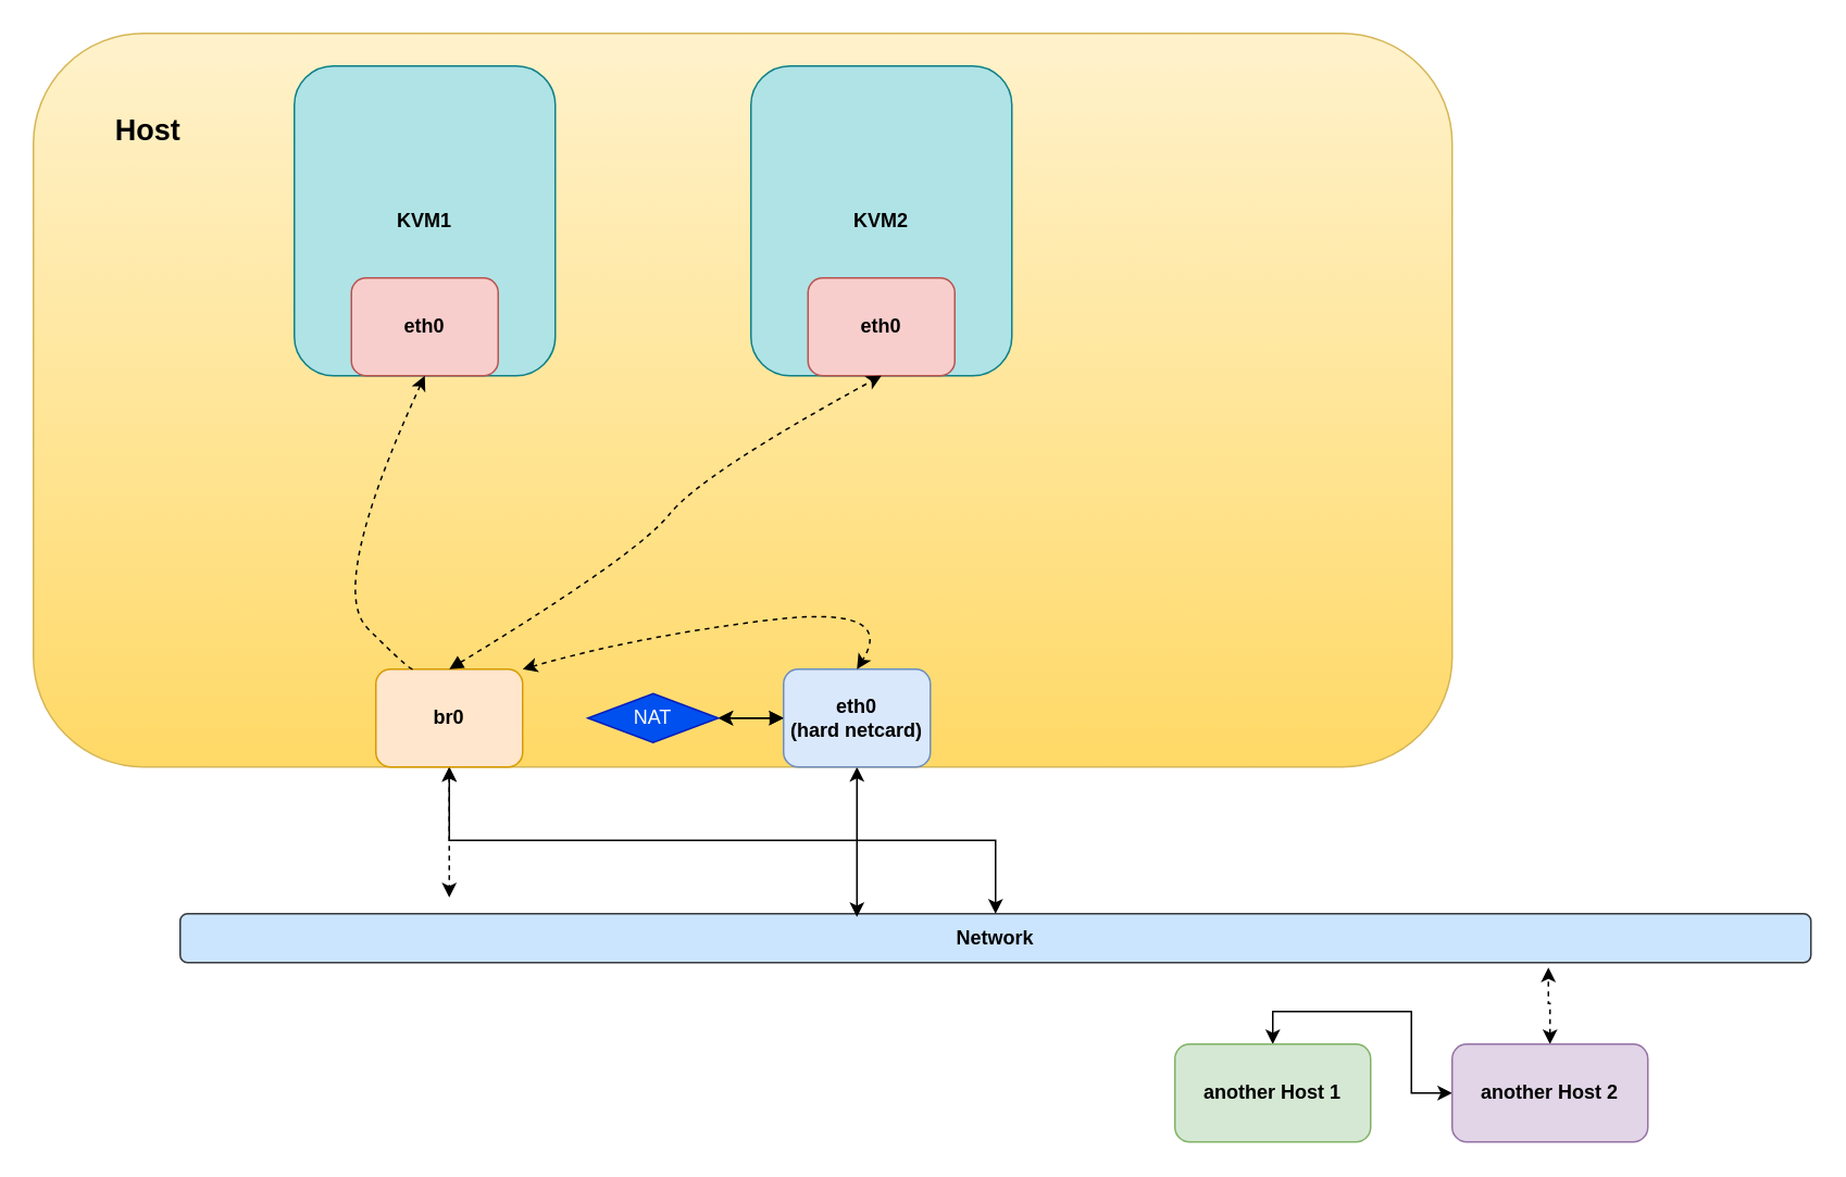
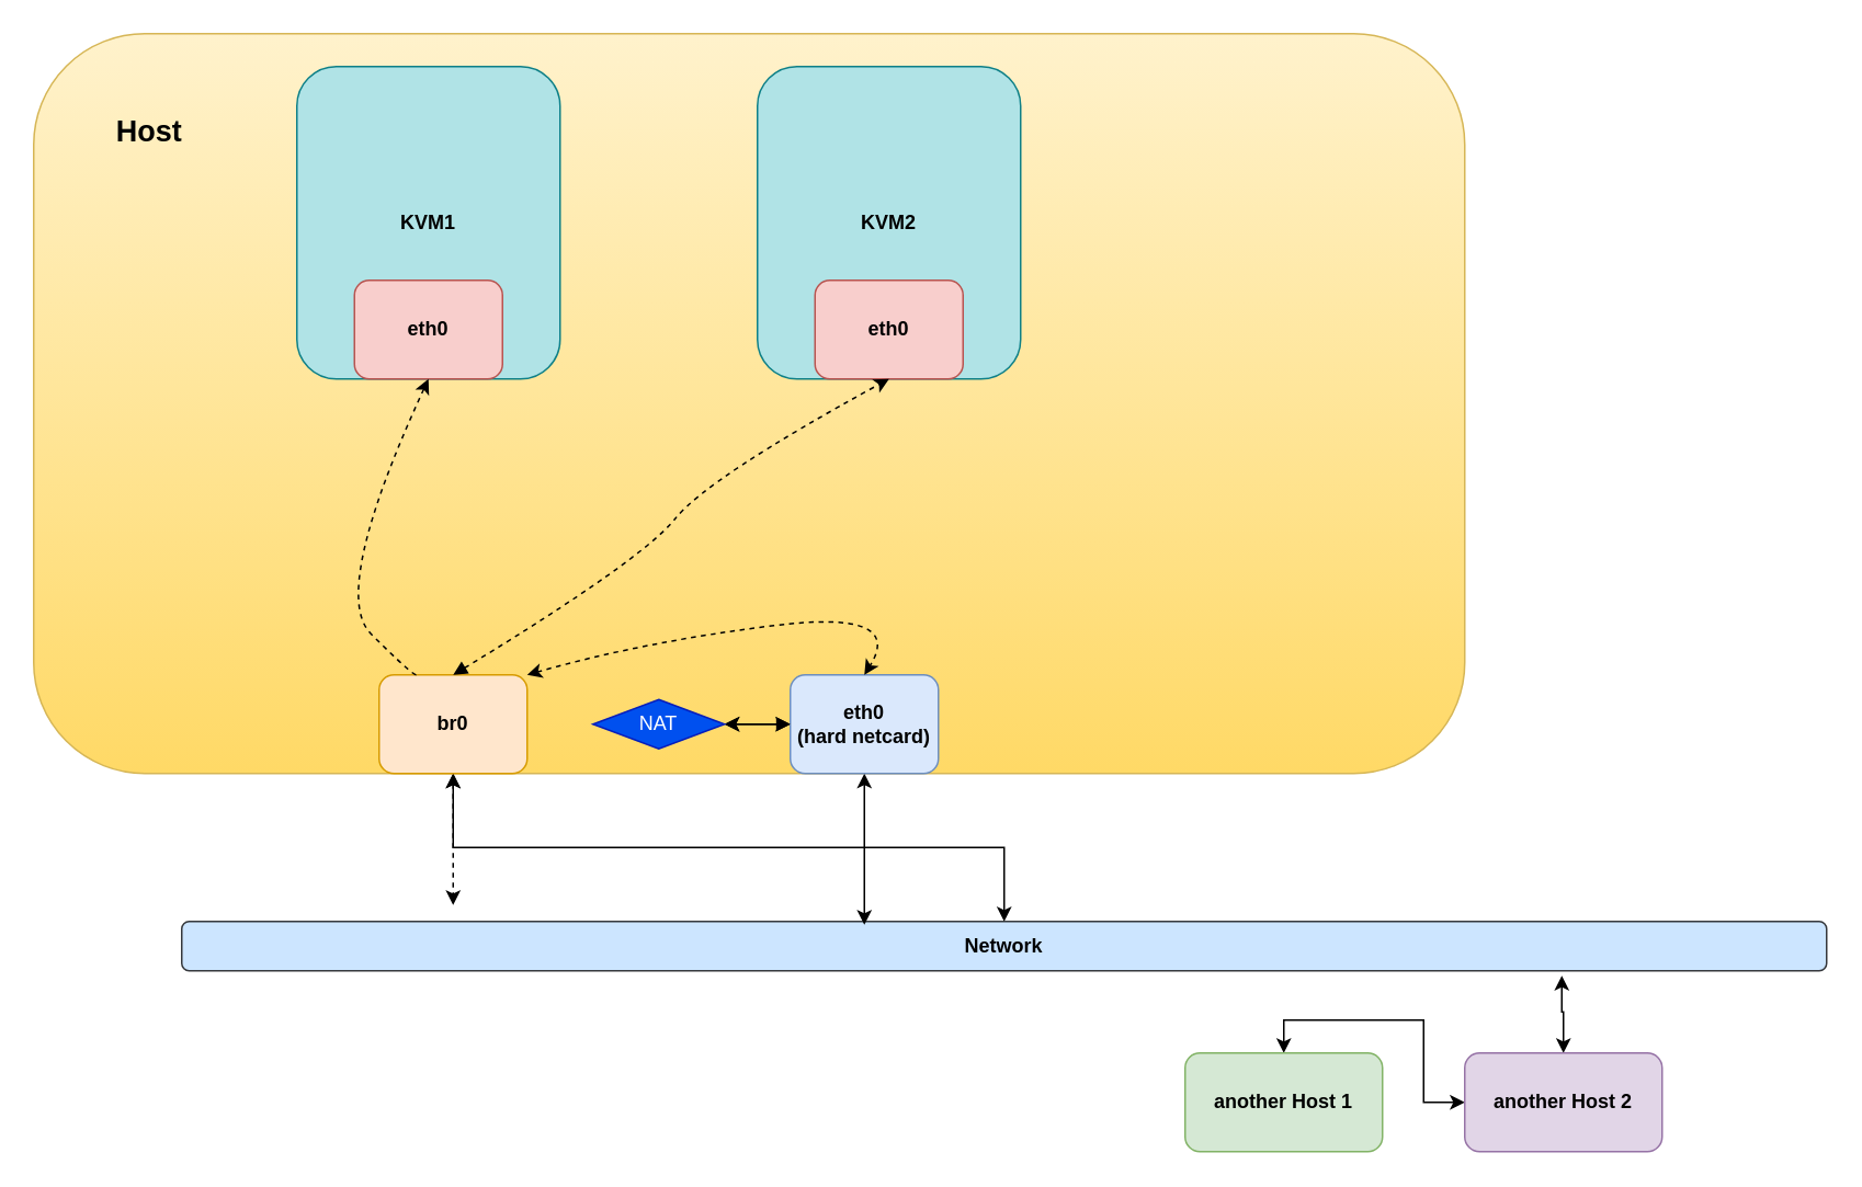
  <mxCell id="0" />
  <mxCell id="1" parent="0" />
  <mxCell id="2" value="" style="rounded=1;whiteSpace=wrap;html=1;fillColor=#fff2cc;strokeColor=#d6b656;gradientColor=#ffd966;" vertex="1" parent="1"><mxGeometry x="20" y="20" width="870" height="450" as="geometry" /></mxCell>
  <mxCell id="3" value="&lt;h2&gt;Host&lt;/h2&gt;" style="text;html=1;resizable=0;autosize=1;align=center;verticalAlign=middle;points=[];fillColor=none;strokeColor=none;rounded=0;" vertex="1" parent="1"><mxGeometry x="60" y="50" width="60" height="60" as="geometry" /></mxCell>
  <mxCell id="4" value="Network" style="rounded=1;whiteSpace=wrap;html=1;fontStyle=1;fillColor=#cce5ff;strokeColor=#36393d;" vertex="1" parent="1"><mxGeometry x="110" y="560" width="1000" height="30" as="geometry" /></mxCell>
  <mxCell id="5" style="edgeStyle=orthogonalEdgeStyle;rounded=0;orthogonalLoop=1;jettySize=auto;html=1;exitX=0.5;exitY=0;exitDx=0;exitDy=0;endArrow=classic;endFill=1;startArrow=classic;startFill=1;" edge="1" parent="1" source="6" target="8"><mxGeometry relative="1" as="geometry" /></mxCell>
  <mxCell id="6" value="another Host 1" style="rounded=1;whiteSpace=wrap;html=1;fontStyle=1;fillColor=#d5e8d4;strokeColor=#82b366;" vertex="1" parent="1"><mxGeometry x="720" y="640" width="120" height="60" as="geometry" /></mxCell>
- <mxCell id="7" style="edgeStyle=orthogonalEdgeStyle;rounded=0;orthogonalLoop=1;jettySize=auto;html=1;exitX=0.5;exitY=0;exitDx=0;exitDy=0;entryX=0.839;entryY=1.1;entryDx=0;entryDy=0;entryPerimeter=0;startArrow=classic;startFill=1;endArrow=classic;endFill=1;dashed=1;" edge="1" parent="1" source="8" target="4"><mxGeometry relative="1" as="geometry" /></mxCell>
+ <mxCell id="7" style="edgeStyle=orthogonalEdgeStyle;rounded=0;orthogonalLoop=1;jettySize=auto;html=1;exitX=0.5;exitY=0;exitDx=0;exitDy=0;entryX=0.839;entryY=1.1;entryDx=0;entryDy=0;entryPerimeter=0;startArrow=classic;startFill=1;endArrow=classic;endFill=1;" edge="1" parent="1" source="8" target="4"><mxGeometry relative="1" as="geometry" /></mxCell>
  <mxCell id="8" value="another Host 2" style="rounded=1;whiteSpace=wrap;html=1;fontStyle=1;fillColor=#e1d5e7;strokeColor=#9673a6;" vertex="1" parent="1"><mxGeometry x="890" y="640" width="120" height="60" as="geometry" /></mxCell>
  <mxCell id="9" style="edgeStyle=orthogonalEdgeStyle;rounded=0;orthogonalLoop=1;jettySize=auto;html=1;startArrow=classic;startFill=1;endArrow=classic;endFill=1;" edge="1" parent="1" source="11" target="4"><mxGeometry relative="1" as="geometry" /></mxCell>
  <mxCell id="10" style="edgeStyle=orthogonalEdgeStyle;rounded=0;orthogonalLoop=1;jettySize=auto;html=1;startArrow=classic;startFill=1;endArrow=classic;endFill=1;dashed=1;" edge="1" parent="1" source="11"><mxGeometry relative="1" as="geometry"><mxPoint x="275" y="550" as="targetPoint" /></mxGeometry></mxCell>
  <mxCell id="11" value="br0" style="rounded=1;whiteSpace=wrap;html=1;fontStyle=1;fillColor=#ffe6cc;strokeColor=#d79b00;" vertex="1" parent="1"><mxGeometry x="230" y="410" width="90" height="60" as="geometry" /></mxCell>
  <mxCell id="12" style="edgeStyle=orthogonalEdgeStyle;rounded=0;orthogonalLoop=1;jettySize=auto;html=1;entryX=0.415;entryY=0.067;entryDx=0;entryDy=0;entryPerimeter=0;startArrow=classic;startFill=1;endArrow=classic;endFill=1;" edge="1" parent="1" source="14" target="4"><mxGeometry relative="1" as="geometry" /></mxCell>
  <mxCell id="13" value="" style="edgeStyle=orthogonalEdgeStyle;rounded=0;orthogonalLoop=1;jettySize=auto;html=1;startArrow=block;startFill=1;endArrow=classic;endFill=1;" edge="1" parent="1" source="14" target="16"><mxGeometry relative="1" as="geometry" /></mxCell>
  <mxCell id="14" value="eth0&lt;br&gt;(hard netcard)" style="rounded=1;whiteSpace=wrap;html=1;fontStyle=1;fillColor=#dae8fc;strokeColor=#6c8ebf;" vertex="1" parent="1"><mxGeometry x="480" y="410" width="90" height="60" as="geometry" /></mxCell>
  <mxCell id="15" style="edgeStyle=orthogonalEdgeStyle;rounded=0;orthogonalLoop=1;jettySize=auto;html=1;startArrow=classic;startFill=1;endArrow=classic;endFill=1;" edge="1" parent="1" source="16" target="14"><mxGeometry relative="1" as="geometry" /></mxCell>
  <mxCell id="16" value="NAT" style="rhombus;whiteSpace=wrap;html=1;fillColor=#0050ef;fontColor=#ffffff;strokeColor=#001DBC;" vertex="1" parent="1"><mxGeometry x="360" y="425" width="80" height="30" as="geometry" /></mxCell>
  <mxCell id="17" value="KVM1" style="rounded=1;whiteSpace=wrap;html=1;fontStyle=1;fillColor=#b0e3e6;strokeColor=#0e8088;" vertex="1" parent="1"><mxGeometry x="180" y="40" width="160" height="190" as="geometry" /></mxCell>
  <mxCell id="18" value="eth0&lt;br&gt;" style="rounded=1;whiteSpace=wrap;html=1;fontStyle=1;fillColor=#f8cecc;strokeColor=#b85450;" vertex="1" parent="1"><mxGeometry x="215" y="170" width="90" height="60" as="geometry" /></mxCell>
  <mxCell id="19" value="KVM2" style="rounded=1;whiteSpace=wrap;html=1;fontStyle=1;fillColor=#b0e3e6;strokeColor=#0e8088;" vertex="1" parent="1"><mxGeometry x="460" y="40" width="160" height="190" as="geometry" /></mxCell>
  <mxCell id="20" value="eth0&lt;br&gt;" style="rounded=1;whiteSpace=wrap;html=1;fontStyle=1;fillColor=#f8cecc;strokeColor=#b85450;" vertex="1" parent="1"><mxGeometry x="495" y="170" width="90" height="60" as="geometry" /></mxCell>
  <mxCell id="21" value="" style="curved=1;endArrow=classic;html=1;rounded=0;exitX=0.25;exitY=0;exitDx=0;exitDy=0;entryX=0.5;entryY=1;entryDx=0;entryDy=0;dashed=1;" edge="1" parent="1" source="11" target="18"><mxGeometry width="50" height="50" relative="1" as="geometry"><mxPoint x="200" y="410" as="sourcePoint" /><mxPoint x="250" y="360" as="targetPoint" /><Array as="points"><mxPoint x="250" y="410" /><mxPoint x="200" y="360" /></Array></mxGeometry></mxCell>
  <mxCell id="22" value="" style="curved=1;endArrow=classic;html=1;rounded=0;entryX=0.5;entryY=1;entryDx=0;entryDy=0;exitX=0.5;exitY=0;exitDx=0;exitDy=0;startArrow=block;startFill=1;dashed=1;" edge="1" parent="1" source="11" target="20"><mxGeometry width="50" height="50" relative="1" as="geometry"><mxPoint x="430" y="340" as="sourcePoint" /><mxPoint x="480" y="290" as="targetPoint" /><Array as="points"><mxPoint x="390" y="340" /><mxPoint x="430" y="290" /></Array></mxGeometry></mxCell>
  <mxCell id="23" value="" style="curved=1;endArrow=classic;html=1;rounded=0;entryX=0.5;entryY=0;entryDx=0;entryDy=0;exitX=1;exitY=0;exitDx=0;exitDy=0;startArrow=classic;startFill=1;dashed=1;" edge="1" parent="1" source="11" target="14"><mxGeometry width="50" height="50" relative="1" as="geometry"><mxPoint x="495" y="360" as="sourcePoint" /><mxPoint x="545" y="310" as="targetPoint" /><Array as="points"><mxPoint x="390" y="390" /><mxPoint x="550" y="370" /></Array></mxGeometry></mxCell>
